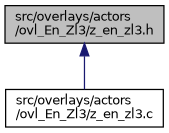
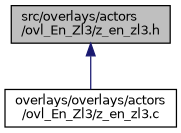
  digraph {
    node [color=black fontname=Helvetica fontsize=10 shape=record style=filled]
    n1 [fillcolor=grey75 fontcolor=black height=0.2 label="src/overlays/actors\l/ovl_En_Zl3/z_en_zl3.h" width=0.4]
-   n2 [fillcolor=white height=0.2 label="src/overlays/actors\l/ovl_En_Zl3/z_en_zl3.c" width=0.4]
+   n2 [fillcolor=white height=0.2 label="overlays/overlays/actors\l/ovl_En_Zl3/z_en_zl3.c" width=0.4]
    n1 -> n2 [color=midnightblue dir=back fontname=Helvetica fontsize=10 labelfontname=Helvetica labelfontsize=10 style=solid]
  }
